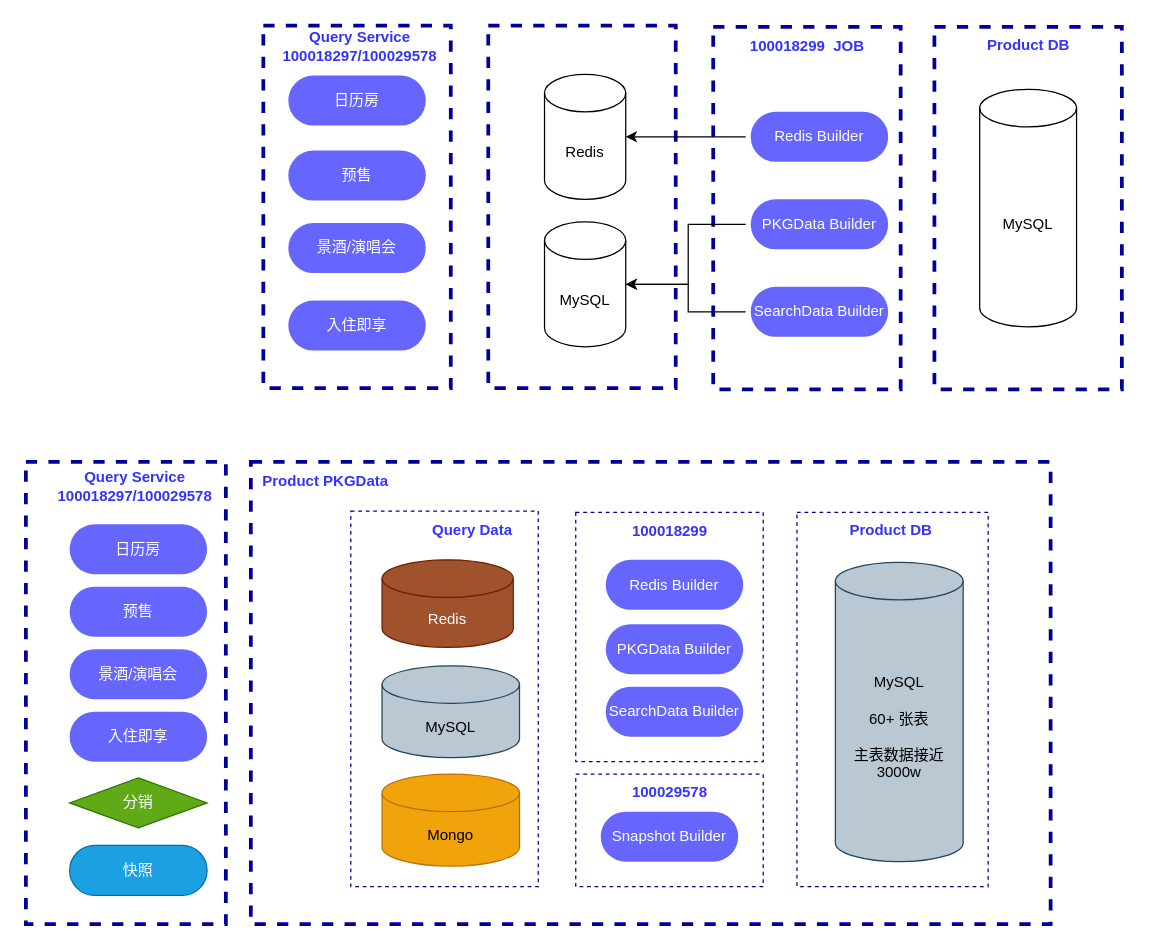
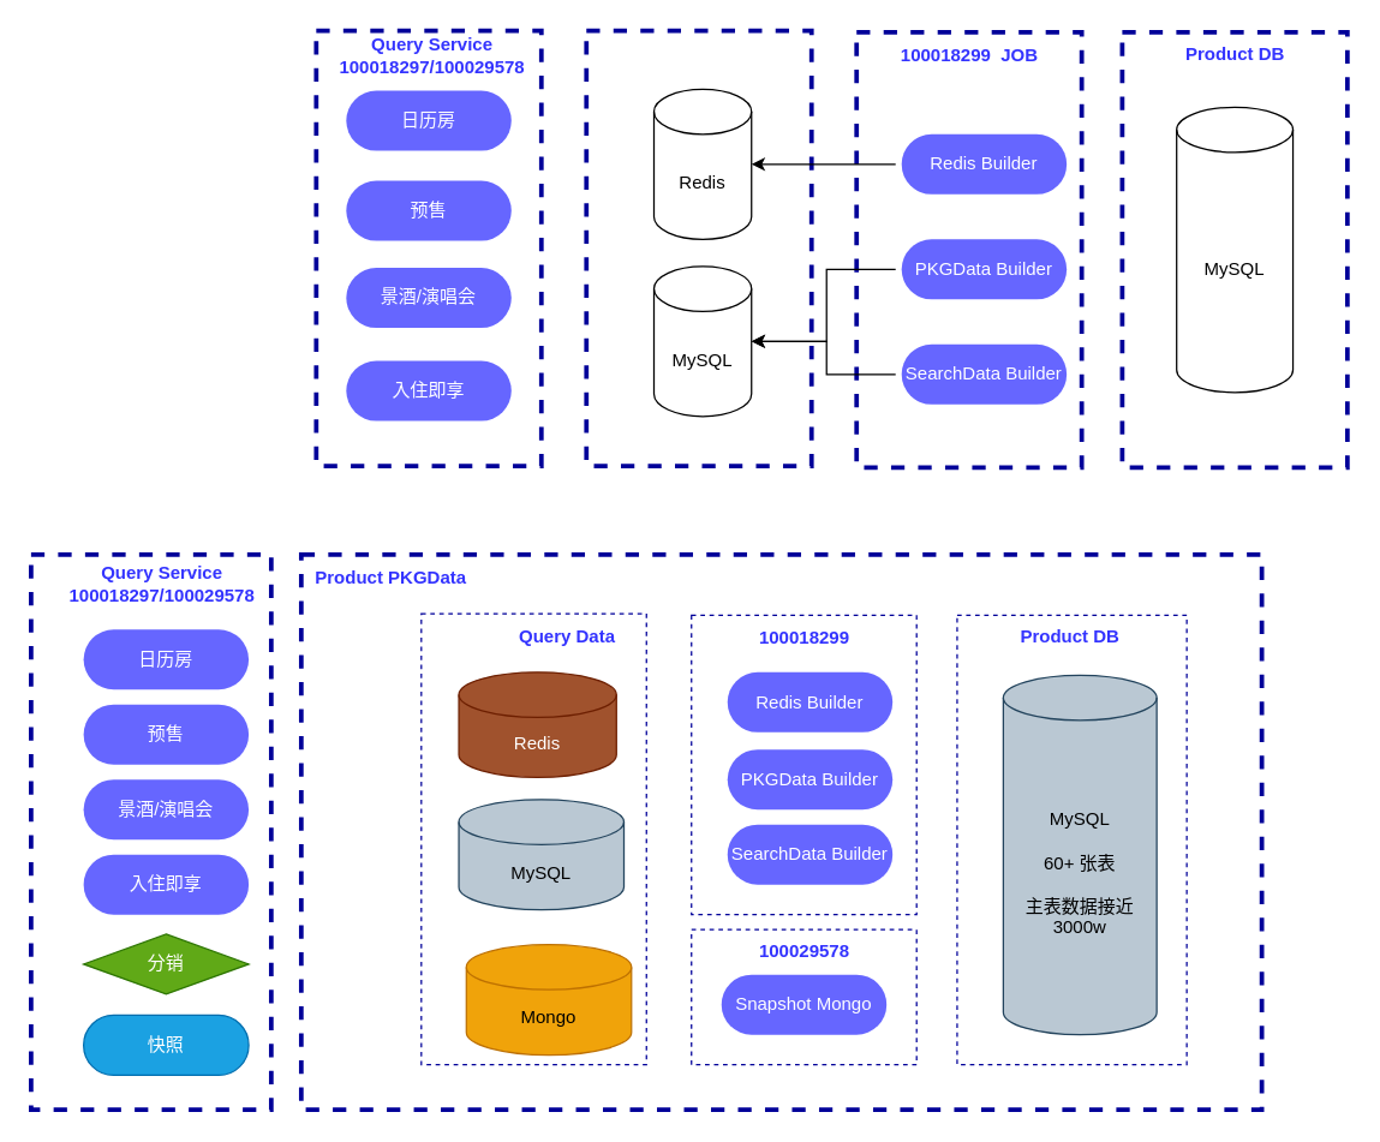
  <mxCell id="0" />
  <mxCell id="1" parent="0" />
  <mxCell id="2" value="" style="rounded=0;whiteSpace=wrap;html=1;fillColor=none;dashed=1;strokeWidth=3;strokeColor=#000099;" vertex="1" parent="1"><mxGeometry x="200" y="369" width="640" height="370" as="geometry" /></mxCell>
  <mxCell id="3" value="" style="rounded=0;whiteSpace=wrap;html=1;fillColor=none;dashed=1;strokeWidth=3;strokeColor=#000099;" vertex="1" parent="1"><mxGeometry x="20" y="369" width="160" height="370" as="geometry" /></mxCell>
  <mxCell id="4" value="&lt;font color=&quot;#ffffff&quot;&gt;日历房&lt;/font&gt;" style="rounded=1;whiteSpace=wrap;html=1;perimeterSpacing=4;fillColor=#6666FF;strokeColor=none;strokeWidth=1;arcSize=50;imageAspect=0;" vertex="1" parent="1"><mxGeometry x="55" y="419" width="110" height="40" as="geometry" /></mxCell>
  <mxCell id="5" value="&lt;font color=&quot;#ffffff&quot;&gt;预售&lt;/font&gt;" style="rounded=1;whiteSpace=wrap;html=1;perimeterSpacing=4;fillColor=#6666FF;strokeColor=none;strokeWidth=1;arcSize=50;imageAspect=0;" vertex="1" parent="1"><mxGeometry x="55" y="469" width="110" height="40" as="geometry" /></mxCell>
  <mxCell id="6" value="&lt;font color=&quot;#ffffff&quot;&gt;景酒/演唱会&lt;/font&gt;" style="rounded=1;whiteSpace=wrap;html=1;perimeterSpacing=4;fillColor=#6666FF;strokeColor=none;strokeWidth=1;arcSize=50;imageAspect=0;" vertex="1" parent="1"><mxGeometry x="55" y="519" width="110" height="40" as="geometry" /></mxCell>
  <mxCell id="7" value="&lt;font color=&quot;#ffffff&quot;&gt;入住即享&lt;/font&gt;" style="rounded=1;whiteSpace=wrap;html=1;perimeterSpacing=4;fillColor=#6666FF;strokeColor=none;strokeWidth=1;arcSize=50;imageAspect=0;" vertex="1" parent="1"><mxGeometry x="55" y="569" width="110" height="40" as="geometry" /></mxCell>
  <mxCell id="8" value="Query Service&lt;div&gt;100018297/100029578&lt;/div&gt;" style="text;html=1;align=center;verticalAlign=middle;whiteSpace=wrap;rounded=0;fontStyle=1;fontSize=12;fillColor=none;fontColor=#3333FF;" vertex="1" parent="1"><mxGeometry x="55" y="374.75" width="105" height="29" as="geometry" /></mxCell>
  <mxCell id="9" value="" style="rounded=0;whiteSpace=wrap;html=1;fillColor=none;dashed=1;strokeWidth=3;strokeColor=#000099;" vertex="1" parent="1"><mxGeometry x="390" y="20" width="150" height="290" as="geometry" /></mxCell>
  <mxCell id="10" value="Redis" style="shape=cylinder3;whiteSpace=wrap;html=1;boundedLbl=1;backgroundOutline=1;size=15;" vertex="1" parent="1"><mxGeometry x="435" y="59" width="65" height="100" as="geometry" /></mxCell>
  <mxCell id="11" value="" style="rounded=0;whiteSpace=wrap;html=1;fillColor=none;dashed=1;strokeWidth=3;strokeColor=#000099;" vertex="1" parent="1"><mxGeometry x="570" y="21" width="150" height="290" as="geometry" /></mxCell>
  <mxCell id="12" value="100018299&amp;nbsp; JOB" style="text;html=1;align=center;verticalAlign=middle;whiteSpace=wrap;rounded=0;fontColor=#3333FF;fontStyle=1;fontSize=12;fontFamily=Helvetica;" vertex="1" parent="1"><mxGeometry x="592.5" y="22" width="105" height="29" as="geometry" /></mxCell>
  <mxCell id="13" value="&lt;font color=&quot;#ffffff&quot;&gt;PKGData Builder&lt;/font&gt;" style="rounded=1;whiteSpace=wrap;html=1;perimeterSpacing=4;fillColor=#6666FF;strokeColor=none;strokeWidth=1;arcSize=50;imageAspect=0;" vertex="1" parent="1"><mxGeometry x="600" y="159" width="110" height="40" as="geometry" /></mxCell>
  <mxCell id="14" style="edgeStyle=orthogonalEdgeStyle;rounded=0;orthogonalLoop=1;jettySize=auto;html=1;" edge="1" parent="1" source="15" target="16"><mxGeometry relative="1" as="geometry" /></mxCell>
  <mxCell id="15" value="&lt;font color=&quot;#ffffff&quot;&gt;SearchData Builder&lt;/font&gt;" style="rounded=1;whiteSpace=wrap;html=1;perimeterSpacing=4;fillColor=#6666FF;strokeColor=none;strokeWidth=1;arcSize=50;imageAspect=0;" vertex="1" parent="1"><mxGeometry x="600" y="229" width="110" height="40" as="geometry" /></mxCell>
  <mxCell id="16" value="MySQL" style="shape=cylinder3;whiteSpace=wrap;html=1;boundedLbl=1;backgroundOutline=1;size=15;" vertex="1" parent="1"><mxGeometry x="435" y="177" width="65" height="100" as="geometry" /></mxCell>
  <mxCell id="17" value="&lt;font color=&quot;#ffffff&quot;&gt;Redis Builder&lt;/font&gt;" style="rounded=1;whiteSpace=wrap;html=1;perimeterSpacing=4;fillColor=#6666FF;strokeColor=none;strokeWidth=1;arcSize=50;imageAspect=0;" vertex="1" parent="1"><mxGeometry x="600" y="89" width="110" height="40" as="geometry" /></mxCell>
  <mxCell id="18" style="edgeStyle=orthogonalEdgeStyle;rounded=0;orthogonalLoop=1;jettySize=auto;html=1;entryX=1;entryY=0.5;entryDx=0;entryDy=0;entryPerimeter=0;" edge="1" parent="1" source="17" target="10"><mxGeometry relative="1" as="geometry" /></mxCell>
  <mxCell id="19" value="" style="rounded=0;whiteSpace=wrap;html=1;fillColor=none;dashed=1;strokeWidth=3;strokeColor=#000099;" vertex="1" parent="1"><mxGeometry x="747" y="21" width="150" height="290" as="geometry" /></mxCell>
  <mxCell id="20" value="MySQL" style="shape=cylinder3;whiteSpace=wrap;html=1;boundedLbl=1;backgroundOutline=1;size=15;" vertex="1" parent="1"><mxGeometry x="783.25" y="71" width="77.5" height="190" as="geometry" /></mxCell>
  <mxCell id="21" value="Product DB" style="text;html=1;align=center;verticalAlign=middle;whiteSpace=wrap;rounded=0;fontColor=#3333FF;fontStyle=1;fontSize=12;" vertex="1" parent="1"><mxGeometry x="769.5" y="21" width="105" height="29" as="geometry" /></mxCell>
  <mxCell id="22" style="edgeStyle=orthogonalEdgeStyle;rounded=0;orthogonalLoop=1;jettySize=auto;html=1;entryX=1;entryY=0.5;entryDx=0;entryDy=0;entryPerimeter=0;" edge="1" parent="1" source="13" target="16"><mxGeometry relative="1" as="geometry" /></mxCell>
  <mxCell id="23" value="" style="rounded=0;whiteSpace=wrap;html=1;fillColor=none;dashed=1;strokeWidth=1;strokeColor=#000099;" vertex="1" parent="1"><mxGeometry x="280" y="408.5" width="150" height="300.5" as="geometry" /></mxCell>
  <mxCell id="24" value="Redis" style="shape=cylinder3;whiteSpace=wrap;html=1;boundedLbl=1;backgroundOutline=1;size=15;fillColor=#a0522d;fontColor=#ffffff;strokeColor=#6D1F00;" vertex="1" parent="1"><mxGeometry x="305" y="447.5" width="105" height="70" as="geometry" /></mxCell>
  <mxCell id="25" value="Query Data" style="text;html=1;align=center;verticalAlign=middle;whiteSpace=wrap;rounded=0;fontColor=#3333FF;fontStyle=1;fontSize=12;" vertex="1" parent="1"><mxGeometry x="335" y="414.25" width="85" height="19.5" as="geometry" /></mxCell>
  <mxCell id="26" value="" style="rounded=0;whiteSpace=wrap;html=1;fillColor=none;dashed=1;strokeWidth=1;strokeColor=#000099;" vertex="1" parent="1"><mxGeometry x="460" y="409.5" width="150" height="199.5" as="geometry" /></mxCell>
  <mxCell id="27" value="100018299" style="text;html=1;align=center;verticalAlign=middle;whiteSpace=wrap;rounded=0;fontColor=#3333FF;fontStyle=1;fontSize=12;" vertex="1" parent="1"><mxGeometry x="482.5" y="410.5" width="105" height="29" as="geometry" /></mxCell>
  <mxCell id="28" value="&lt;font color=&quot;#ffffff&quot;&gt;PKGData Builder&lt;/font&gt;" style="rounded=1;whiteSpace=wrap;html=1;perimeterSpacing=4;fillColor=#6666FF;strokeColor=none;strokeWidth=1;arcSize=50;imageAspect=0;" vertex="1" parent="1"><mxGeometry x="484" y="499" width="110" height="40" as="geometry" /></mxCell>
  <mxCell id="29" value="&lt;font color=&quot;#ffffff&quot;&gt;SearchData Builder&lt;/font&gt;" style="rounded=1;whiteSpace=wrap;html=1;perimeterSpacing=4;fillColor=#6666FF;strokeColor=none;strokeWidth=1;arcSize=50;imageAspect=0;" vertex="1" parent="1"><mxGeometry x="484" y="549" width="110" height="40" as="geometry" /></mxCell>
  <mxCell id="30" value="MySQL" style="shape=cylinder3;whiteSpace=wrap;html=1;boundedLbl=1;backgroundOutline=1;size=15;fillColor=#bac8d3;strokeColor=#23445d;" vertex="1" parent="1"><mxGeometry x="305" y="532.25" width="110" height="73.5" as="geometry" /></mxCell>
  <mxCell id="31" value="&lt;font color=&quot;#ffffff&quot;&gt;Redis Builder&lt;/font&gt;" style="rounded=1;whiteSpace=wrap;html=1;perimeterSpacing=4;fillColor=#6666FF;strokeColor=none;strokeWidth=1;arcSize=50;imageAspect=0;" vertex="1" parent="1"><mxGeometry x="484" y="447.5" width="110" height="40" as="geometry" /></mxCell>
  <mxCell id="32" value="" style="rounded=0;whiteSpace=wrap;html=1;fillColor=none;dashed=1;strokeWidth=1;strokeColor=#000099;" vertex="1" parent="1"><mxGeometry x="637" y="409.5" width="153" height="299.5" as="geometry" /></mxCell>
  <mxCell id="33" value="MySQL&lt;div&gt;&lt;br&gt;&lt;div&gt;60+ 张表&lt;/div&gt;&lt;div&gt;&lt;br&gt;&lt;/div&gt;&lt;div&gt;主表数据接近3000w&lt;/div&gt;&lt;/div&gt;" style="shape=cylinder3;whiteSpace=wrap;html=1;boundedLbl=1;backgroundOutline=1;size=15;fillColor=#bac8d3;strokeColor=#23445d;" vertex="1" parent="1"><mxGeometry x="667.75" y="449.5" width="102.25" height="239.5" as="geometry" /></mxCell>
  <mxCell id="34" value="Product DB" style="text;html=1;align=center;verticalAlign=middle;whiteSpace=wrap;rounded=0;fontColor=#3333FF;fontStyle=1;fontSize=12;" vertex="1" parent="1"><mxGeometry x="659.5" y="409.5" width="105" height="29" as="geometry" /></mxCell>
  <mxCell id="35" value="Product PKGData" style="text;html=1;align=center;verticalAlign=middle;whiteSpace=wrap;rounded=0;fontColor=#3333FF;fontStyle=1;fontSize=12;" vertex="1" parent="1"><mxGeometry x="180" y="374.75" width="160" height="19.5" as="geometry" /></mxCell>
  <mxCell id="36" value="" style="rounded=0;whiteSpace=wrap;html=1;fillColor=none;dashed=1;strokeWidth=1;strokeColor=#000099;" vertex="1" parent="1"><mxGeometry x="460" y="619" width="150" height="90" as="geometry" /></mxCell>
  <mxCell id="37" value="100029578" style="text;html=1;align=center;verticalAlign=middle;whiteSpace=wrap;rounded=0;fontColor=#3333FF;fontStyle=1;fontSize=12;" vertex="1" parent="1"><mxGeometry x="475.5" y="619" width="119" height="30" as="geometry" /></mxCell>
- <mxCell id="38" value="&lt;font color=&quot;#ffffff&quot;&gt;Snapshot Builder&lt;/font&gt;" style="rounded=1;whiteSpace=wrap;html=1;perimeterSpacing=4;fillColor=#6666FF;strokeColor=none;strokeWidth=1;arcSize=50;imageAspect=0;" vertex="1" parent="1"><mxGeometry x="480" y="649" width="110" height="40" as="geometry" /></mxCell>
- <mxCell id="39" value="Mongo" style="shape=cylinder3;whiteSpace=wrap;html=1;boundedLbl=1;backgroundOutline=1;size=15;fillColor=#f0a30a;fontColor=#000000;strokeColor=#BD7000;" vertex="1" parent="1"><mxGeometry x="305" y="619" width="110" height="73.5" as="geometry" /></mxCell>
+ <mxCell id="38" value="&lt;font color=&quot;#ffffff&quot;&gt;Snapshot Mongo&lt;/font&gt;" style="rounded=1;whiteSpace=wrap;html=1;perimeterSpacing=4;fillColor=#6666FF;strokeColor=none;strokeWidth=1;arcSize=50;imageAspect=0;" vertex="1" parent="1"><mxGeometry x="480" y="649" width="110" height="40" as="geometry" /></mxCell>
+ <mxCell id="39" value="Mongo" style="shape=cylinder3;whiteSpace=wrap;html=1;boundedLbl=1;backgroundOutline=1;size=15;fillColor=#f0a30a;fontColor=#000000;strokeColor=#BD7000;" vertex="1" parent="1"><mxGeometry x="310" y="629" width="110" height="73.5" as="geometry" /></mxCell>
  <mxCell id="40" value="" style="rounded=0;whiteSpace=wrap;html=1;fillColor=none;dashed=1;strokeWidth=3;strokeColor=#000099;" vertex="1" parent="1"><mxGeometry x="210" y="20" width="150" height="290" as="geometry" /></mxCell>
  <mxCell id="41" value="&lt;font color=&quot;#ffffff&quot;&gt;日历房&lt;/font&gt;" style="rounded=1;whiteSpace=wrap;html=1;perimeterSpacing=4;fillColor=#6666FF;strokeColor=none;strokeWidth=1;arcSize=50;imageAspect=0;" vertex="1" parent="1"><mxGeometry x="230" y="60" width="110" height="40" as="geometry" /></mxCell>
  <mxCell id="42" value="&lt;font color=&quot;#ffffff&quot;&gt;预售&lt;/font&gt;" style="rounded=1;whiteSpace=wrap;html=1;perimeterSpacing=4;fillColor=#6666FF;strokeColor=none;strokeWidth=1;arcSize=50;imageAspect=0;" vertex="1" parent="1"><mxGeometry x="230" y="120" width="110" height="40" as="geometry" /></mxCell>
  <mxCell id="43" value="&lt;font color=&quot;#ffffff&quot;&gt;景酒/演唱会&lt;/font&gt;" style="rounded=1;whiteSpace=wrap;html=1;perimeterSpacing=4;fillColor=#6666FF;strokeColor=none;strokeWidth=1;arcSize=50;imageAspect=0;" vertex="1" parent="1"><mxGeometry x="230" y="178" width="110" height="40" as="geometry" /></mxCell>
  <mxCell id="44" value="&lt;font color=&quot;#ffffff&quot;&gt;入住即享&lt;/font&gt;" style="rounded=1;whiteSpace=wrap;html=1;perimeterSpacing=4;fillColor=#6666FF;strokeColor=none;strokeWidth=1;arcSize=50;imageAspect=0;" vertex="1" parent="1"><mxGeometry x="230" y="240" width="110" height="40" as="geometry" /></mxCell>
  <mxCell id="45" value="Query Service&lt;div&gt;100018297/100029578&lt;/div&gt;" style="text;html=1;align=center;verticalAlign=middle;whiteSpace=wrap;rounded=0;fontColor=#3333FF;fontStyle=1;fontSize=12;" vertex="1" parent="1"><mxGeometry x="235" y="22" width="105" height="29" as="geometry" /></mxCell>
  <mxCell id="46" value="&lt;font color=&quot;#ffffff&quot;&gt;分销&lt;/font&gt;" style="rhombus;whiteSpace=wrap;html=1;perimeterSpacing=4;fillColor=#60a917;strokeColor=#2D7600;strokeWidth=1;arcSize=50;imageAspect=0;fontColor=#ffffff;" vertex="1" parent="1"><mxGeometry x="55" y="622" width="110" height="40" as="geometry" /></mxCell>
  <mxCell id="47" value="&lt;font color=&quot;#ffffff&quot;&gt;快照&lt;/font&gt;" style="rounded=1;whiteSpace=wrap;html=1;perimeterSpacing=4;fillColor=#1ba1e2;strokeColor=#006EAF;strokeWidth=1;arcSize=50;imageAspect=0;fontColor=#ffffff;" vertex="1" parent="1"><mxGeometry x="55" y="676" width="110" height="40" as="geometry" /></mxCell>
